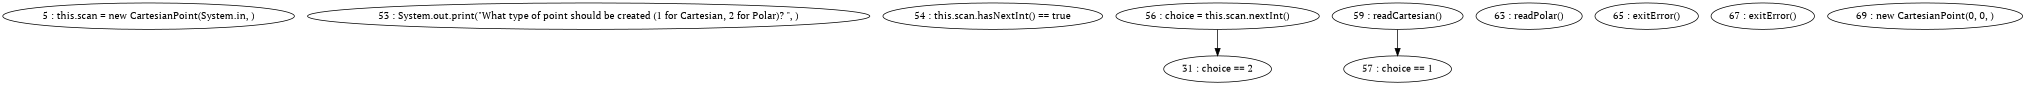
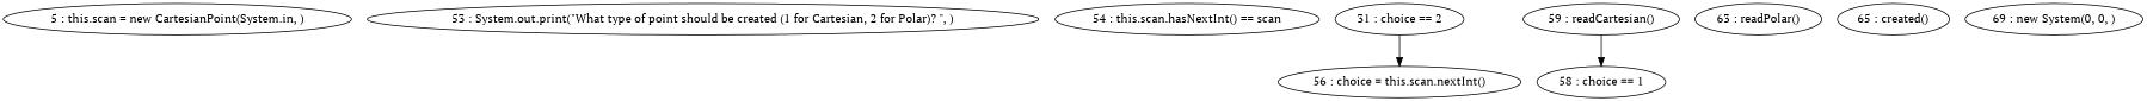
  digraph {
    fontname="PT Serif"
    node [fontname="PT Serif"]
    edge [fontname="PT Serif"]
    n1 [label="5 : this.scan = new CartesianPoint(System.in, )"]
    "53 : System.out.print(\"What type of point should be created (1 for Cartesian, 2 for Polar)? \", )"
-   "54 : this.scan.hasNextInt() == true"
+   "54 : this.scan.hasNextInt() == true" [label="54 : this.scan.hasNextInt() == scan"]
    n4 [label="31 : choice == 2"]
    "56 : choice = this.scan.nextInt()"
    "59 : readCartesian()"
-   "57 : choice == 1"
+   "57 : choice == 1" [label="58 : choice == 1"]
    "63 : readPolar()"
-   "65 : exitError()"
-   "67 : exitError()"
-   "69 : new CartesianPoint(0, 0, )"
-   "56 : choice = this.scan.nextInt()" -> n4
+   "65 : exitError()" [label="65 : created()"]
+   "69 : new CartesianPoint(0, 0, )" [label="69 : new System(0, 0, )"]
+   n4 -> "56 : choice = this.scan.nextInt()"
    "59 : readCartesian()" -> "57 : choice == 1"
  }
